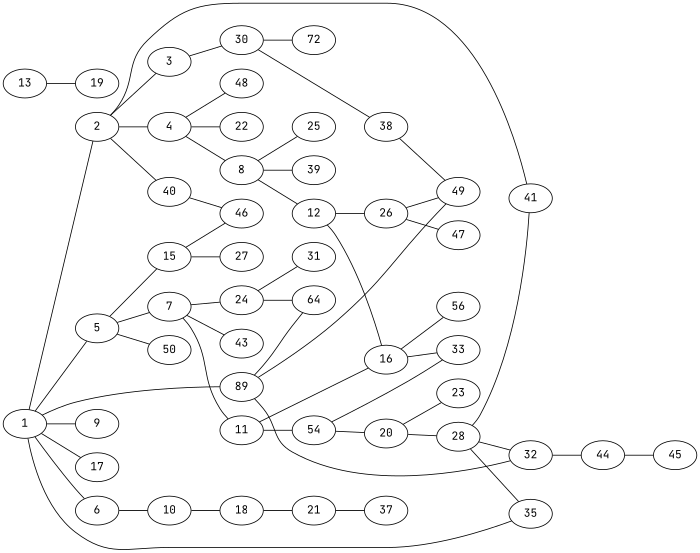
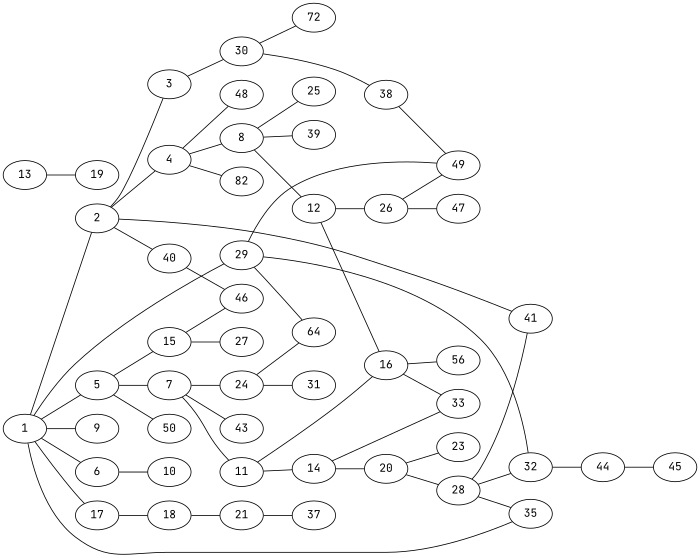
  graph {
    fontname="JetBrains Mono"
    rankdir=LR
    node [fontname="JetBrains Mono"]
    edge [fontname="JetBrains Mono"]
    1
    2
    5
    6
    9
    17
-   29 [label=89]
+   29
    35
    3
    4
    40
    41
    7
    15
    50
    10
    18
    n18 [label=64]
    49
    32
    30
    8
-   22
+   22 [label=82]
    48
    46
    11
    24
    43
    27
    13
    19
    21
    44
    38
    n35 [label=72]
    12
    25
    39
    16
    26
-   14 [label=54]
+   14
    31
    20
    33
    n45 [label=56]
    47
    23
    28
    37
    45
    1 -- 2
    1 -- 5
    1 -- 6
    1 -- 9
    1 -- 17
    1 -- 29
    1 -- 35
    2 -- 3
    2 -- 4
    2 -- 40
    2 -- 41
    5 -- 7
    5 -- 15
    5 -- 50
    6 -- 10
-   10 -- 18
+   17 -- 18
    29 -- n18
    29 -- 49
    29 -- 32
    3 -- 30
    4 -- 8
    4 -- 22
    4 -- 48
    40 -- 46
    7 -- 11
    7 -- 24
    7 -- 43
    15 -- 46
    15 -- 27
    18 -- 21
    32 -- 44
    30 -- 38
    30 -- n35
    8 -- 12
    8 -- 25
    8 -- 39
    11 -- 16
    11 -- 14
    24 -- n18
    24 -- 31
    13 -- 19
    21 -- 37
    44 -- 45
    38 -- 49
    12 -- 16
    12 -- 26
    16 -- 33
    16 -- n45
    26 -- 49
    26 -- 47
    14 -- 20
    14 -- 33
    20 -- 23
    20 -- 28
    28 -- 35
    28 -- 41
    28 -- 32
  }
